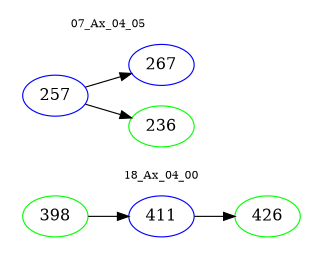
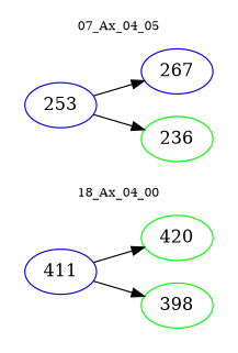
  digraph {
    rankdir=LR
    node [color=blue]
    edge [color=black]
    n1 [label=411]
    n2 [color=green label=398]
-   n3 [color=green label=426]
-   n4 [label=257]
+   n3 [color=green label=420]
+   n4 [label=253]
    n5 [color=green label=236]
    n6 [label=267]
    subgraph cluster_1 {
      color=white
      fontsize=10
      label="18_Ax_04_00"
      n1
      n2
      n3
    }
    subgraph cluster_2 {
      color=white
      fontsize=10
      label="07_Ax_04_05"
      n4
      n5
      n6
    }
-   n2 -> n1
+   n1 -> n2
    n1 -> n3
    n4 -> n5
    n4 -> n6
  }
